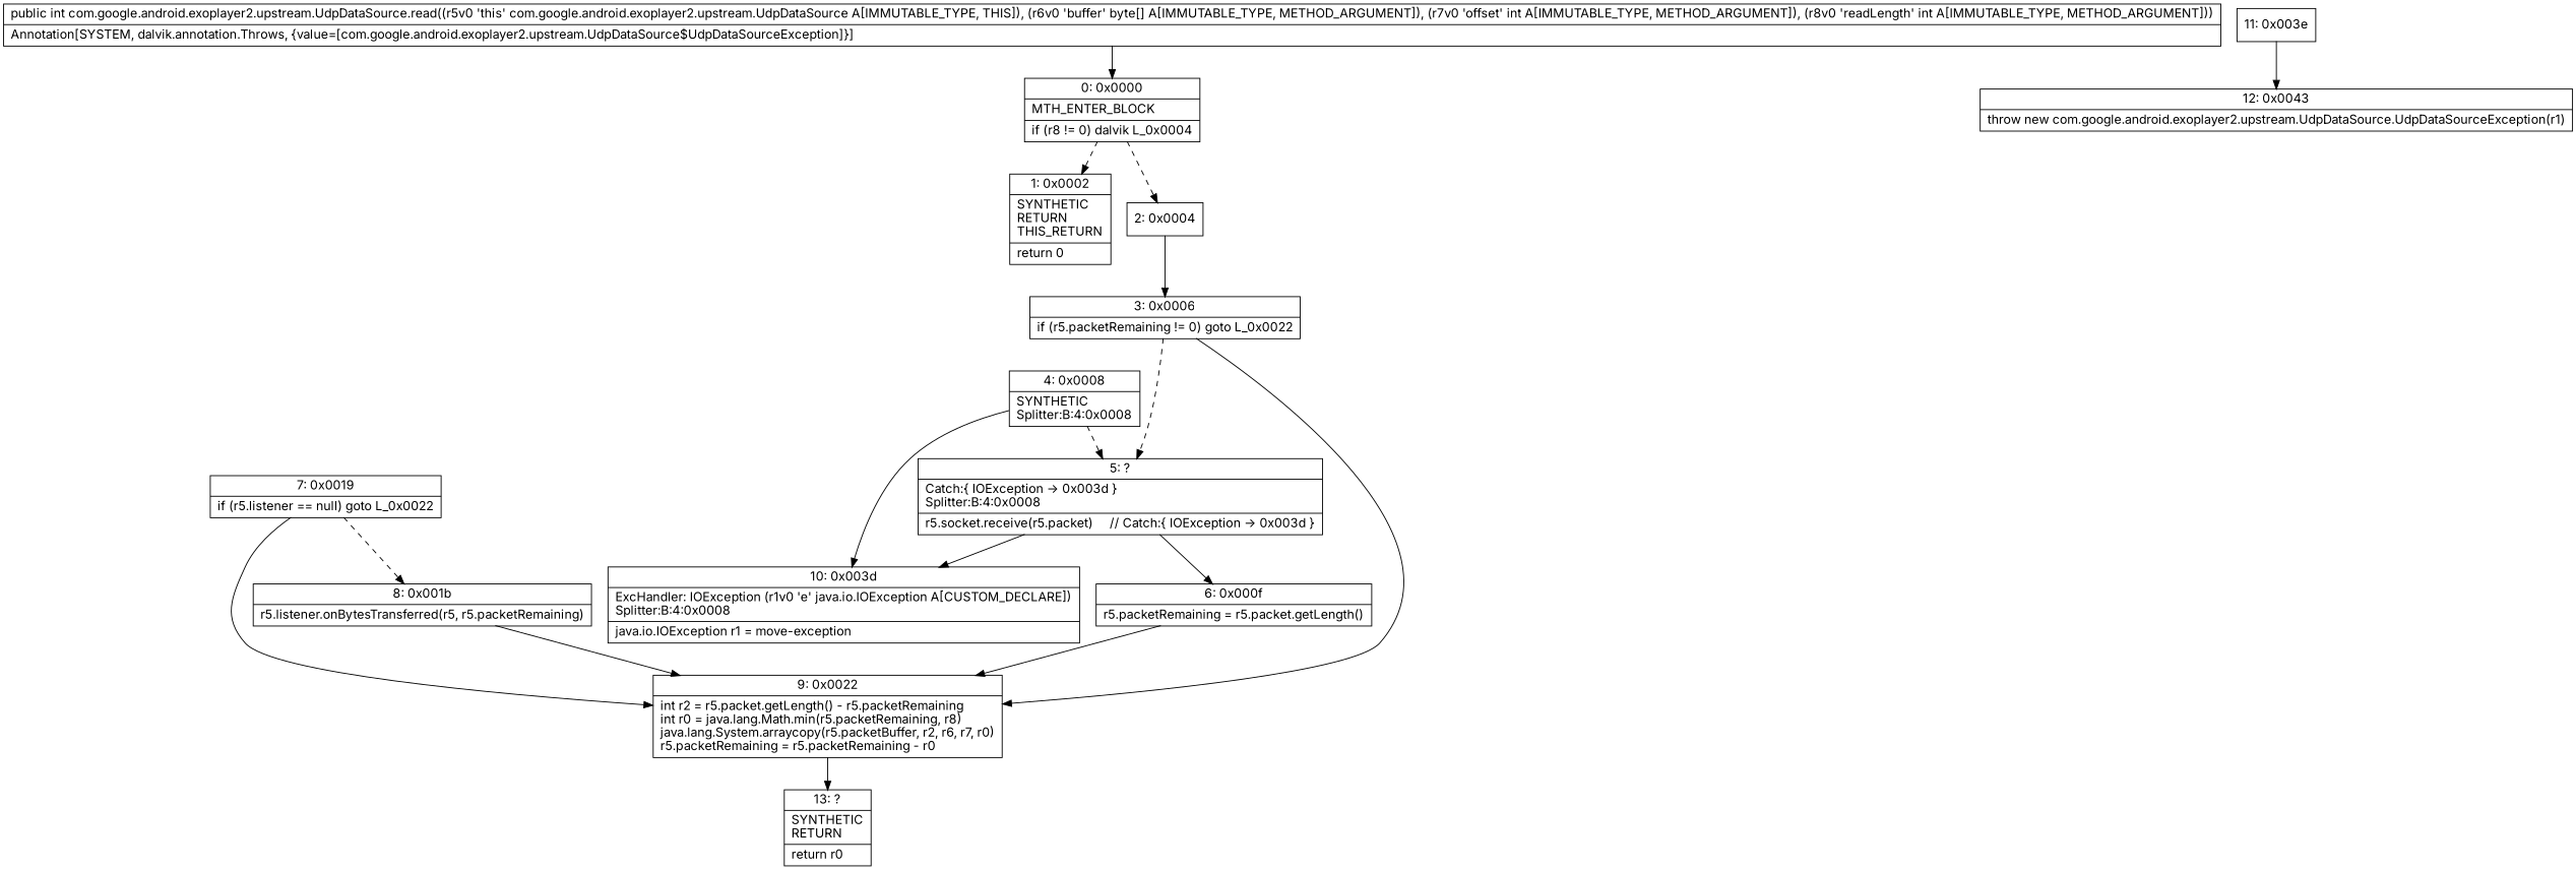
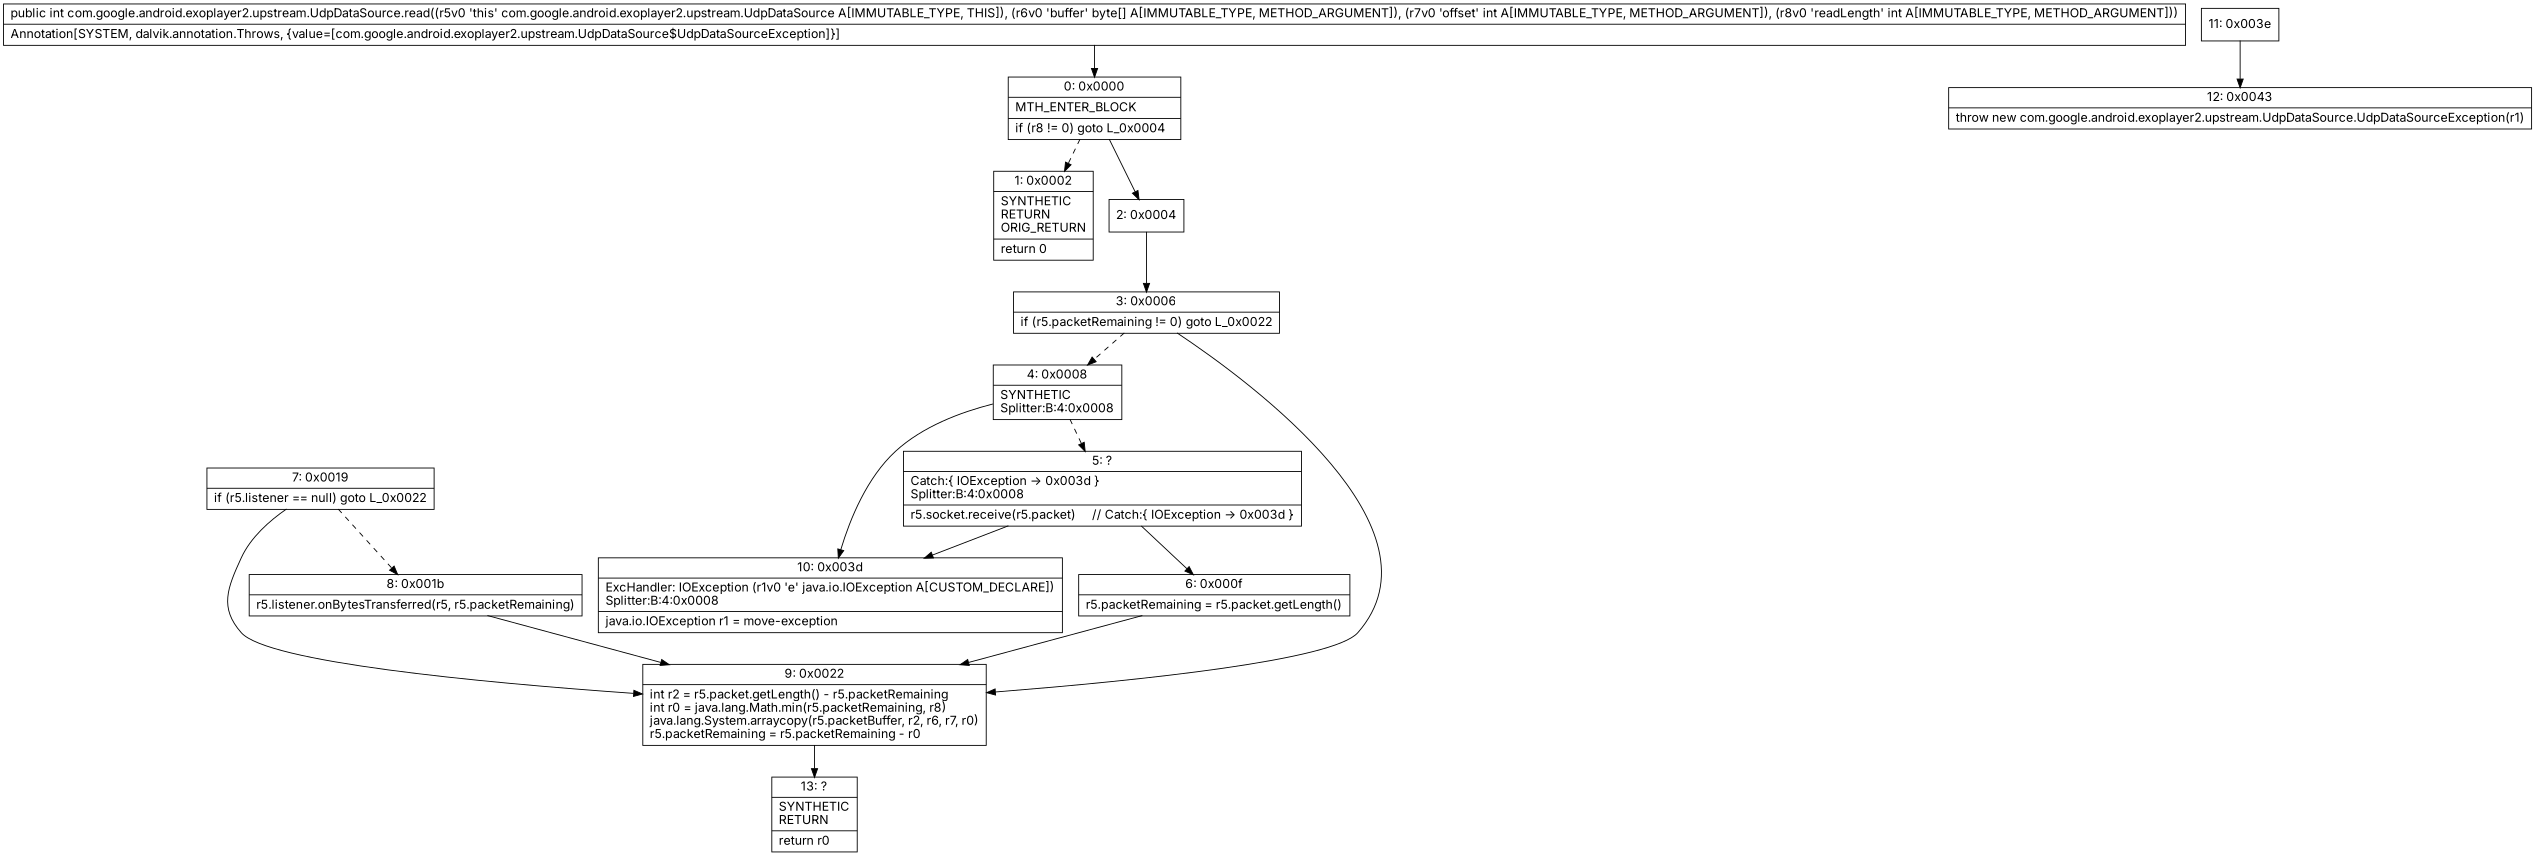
  digraph {
    fontname=Inter
    node [fontname=Inter shape=record]
    edge [fontname=Inter]
-   n1 [label="{0\:\ 0x0000|MTH_ENTER_BLOCK\l|if (r8 != 0) dalvik L_0x0004\l}"]
-   n2 [label="{1\:\ 0x0002|SYNTHETIC\lRETURN\lTHIS_RETURN\l|return 0\l}"]
+   n1 [label="{0\:\ 0x0000|MTH_ENTER_BLOCK\l|if (r8 != 0) goto L_0x0004\l}"]
+   n2 [label="{1\:\ 0x0002|SYNTHETIC\lRETURN\lORIG_RETURN\l|return 0\l}"]
    n3 [label="{2\:\ 0x0004}"]
    n4 [label="{3\:\ 0x0006|if (r5.packetRemaining != 0) goto L_0x0022\l}"]
    n5 [label="{4\:\ 0x0008|SYNTHETIC\lSplitter:B:4:0x0008\l}"]
    n6 [label="{9\:\ 0x0022|int r2 = r5.packet.getLength() \- r5.packetRemaining\lint r0 = java.lang.Math.min(r5.packetRemaining, r8)\ljava.lang.System.arraycopy(r5.packetBuffer, r2, r6, r7, r0)\lr5.packetRemaining = r5.packetRemaining \- r0\l}"]
    n7 [label="{5\:\ ?|Catch:\{ IOException \-\> 0x003d \}\lSplitter:B:4:0x0008\l|r5.socket.receive(r5.packet)     \/\/ Catch:\{ IOException \-\> 0x003d \}\l}"]
    n8 [label="{10\:\ 0x003d|ExcHandler: IOException (r1v0 'e' java.io.IOException A[CUSTOM_DECLARE])\lSplitter:B:4:0x0008\l|java.io.IOException r1 = move\-exception\l}"]
    n9 [label="{13\:\ ?|SYNTHETIC\lRETURN\l|return r0\l}"]
    n10 [label="{6\:\ 0x000f|r5.packetRemaining = r5.packet.getLength()\l}"]
    n11 [label="{7\:\ 0x0019|if (r5.listener == null) goto L_0x0022\l}"]
    n12 [label="{8\:\ 0x001b|r5.listener.onBytesTransferred(r5, r5.packetRemaining)\l}"]
    n13 [label="{11\:\ 0x003e}"]
    n14 [label="{12\:\ 0x0043|throw new com.google.android.exoplayer2.upstream.UdpDataSource.UdpDataSourceException(r1)\l}"]
    n15 [label="{public int com.google.android.exoplayer2.upstream.UdpDataSource.read((r5v0 'this' com.google.android.exoplayer2.upstream.UdpDataSource A[IMMUTABLE_TYPE, THIS]), (r6v0 'buffer' byte[] A[IMMUTABLE_TYPE, METHOD_ARGUMENT]), (r7v0 'offset' int A[IMMUTABLE_TYPE, METHOD_ARGUMENT]), (r8v0 'readLength' int A[IMMUTABLE_TYPE, METHOD_ARGUMENT]))  | Annotation[SYSTEM, dalvik.annotation.Throws, \{value=[com.google.android.exoplayer2.upstream.UdpDataSource$UdpDataSourceException]\}]\l}"]
    n1 -> n2 [style=dashed]
-   n1 -> n3 [style=dashed]
+   n1 -> n3
    n3 -> n4
-   n4 -> n7 [style=dashed]
+   n4 -> n5 [style=dashed]
    n4 -> n6
    n5 -> n7 [style=dashed]
    n5 -> n8
    n6 -> n9
    n7 -> n8
    n7 -> n10
    n10 -> n6
    n11 -> n6
    n11 -> n12 [style=dashed]
    n12 -> n6
    n13 -> n14
    n15 -> n1
  }
